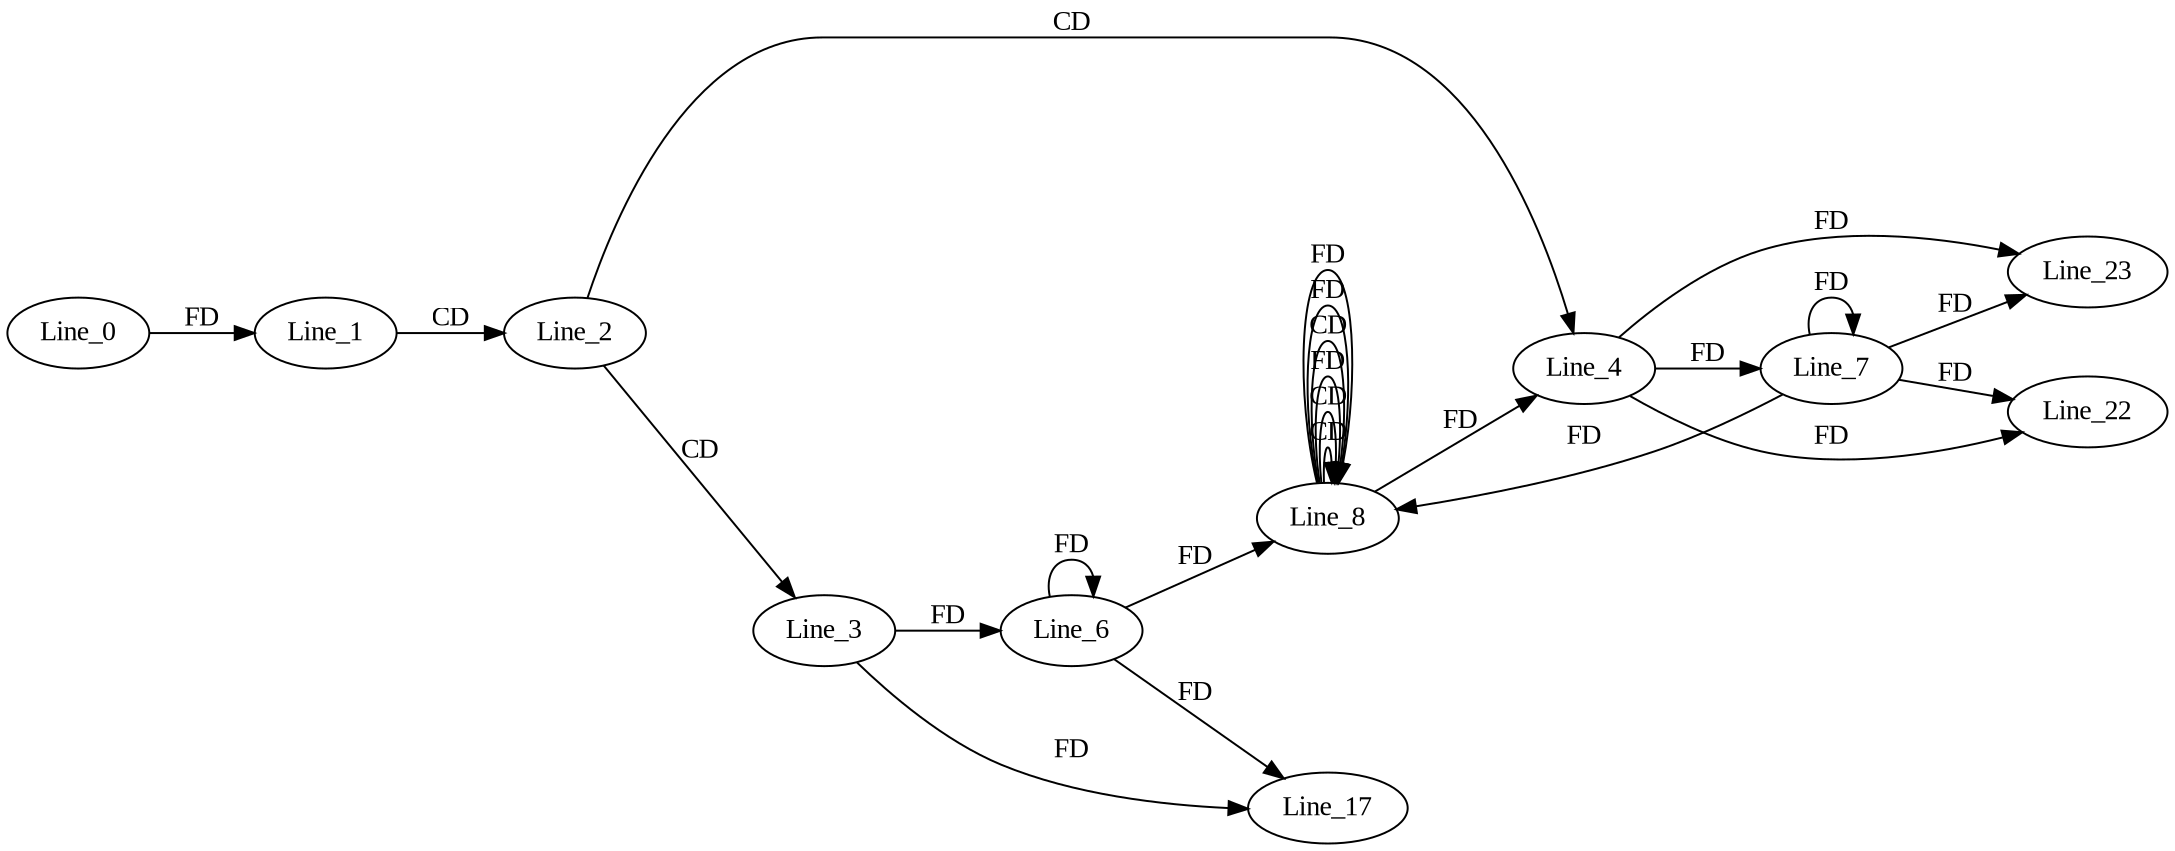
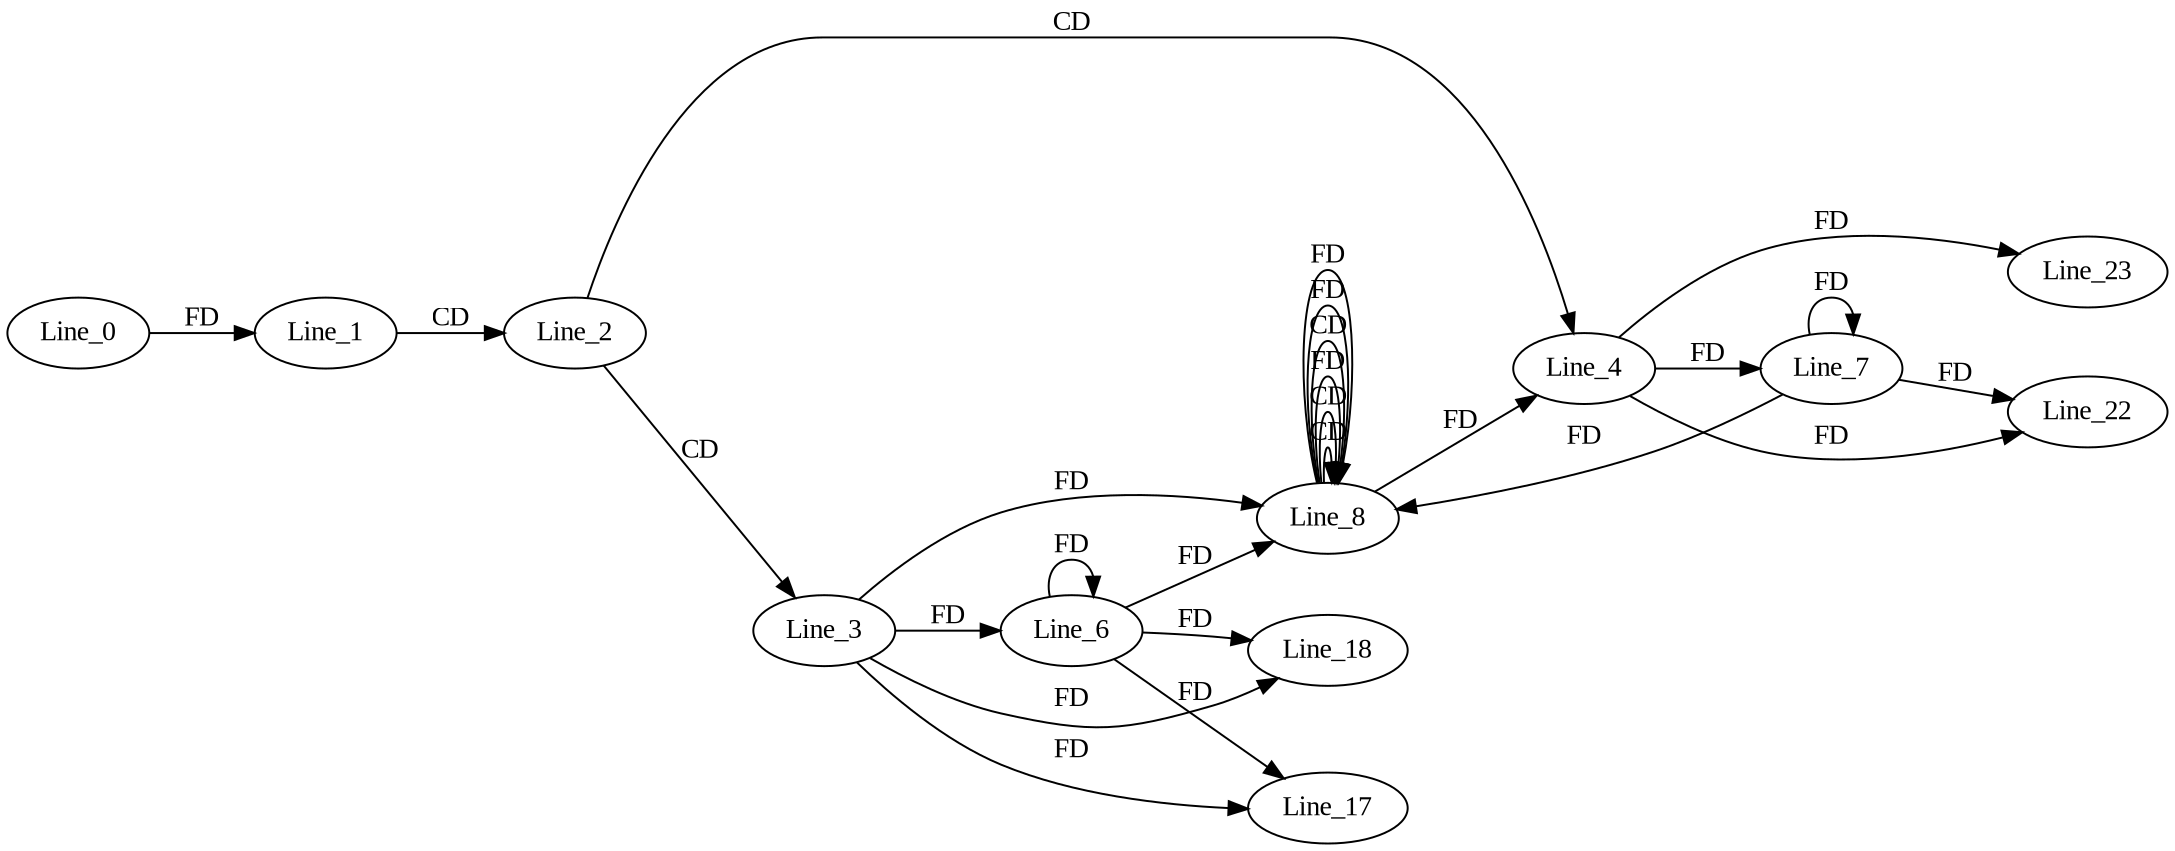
  digraph {
    fontname="Liberation Serif"
    rankdir=LR
    node [fontname="Liberation Serif"]
    edge [fontname="Liberation Serif"]
    Line_0
    Line_1
    Line_2
    Line_3
    Line_4
    Line_6
    Line_8
    Line_17
+   Line_18
    Line_7
    Line_22
    Line_23
    Line_0 -> Line_1 [label=FD]
    Line_1 -> Line_2 [label=CD]
    Line_2 -> Line_3 [label=CD]
    Line_2 -> Line_4 [label=CD]
    Line_3 -> Line_6 [label=FD]
+   Line_3 -> Line_8 [label=FD]
    Line_3 -> Line_17 [label=FD]
+   Line_3 -> Line_18 [label=FD]
    Line_4 -> Line_7 [label=FD]
    Line_4 -> Line_22 [label=FD]
    Line_4 -> Line_23 [label=FD]
    Line_6 -> Line_6 [label=FD]
    Line_6 -> Line_8 [label=FD]
    Line_6 -> Line_17 [label=FD]
+   Line_6 -> Line_18 [label=FD]
    Line_8 -> Line_4 [label=FD]
    Line_8 -> Line_8 [label=CD]
    Line_8 -> Line_8 [label=CD]
    Line_8 -> Line_8 [label=FD]
    Line_8 -> Line_8 [label=CD]
    Line_8 -> Line_8 [label=FD]
    Line_8 -> Line_8 [label=FD]
    Line_7 -> Line_8 [label=FD]
    Line_7 -> Line_7 [label=FD]
    Line_7 -> Line_22 [label=FD]
-   Line_7 -> Line_23 [label=FD]
  }
